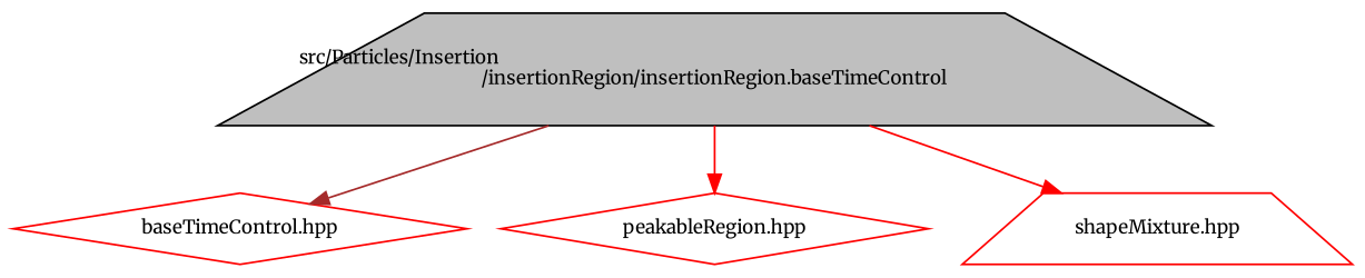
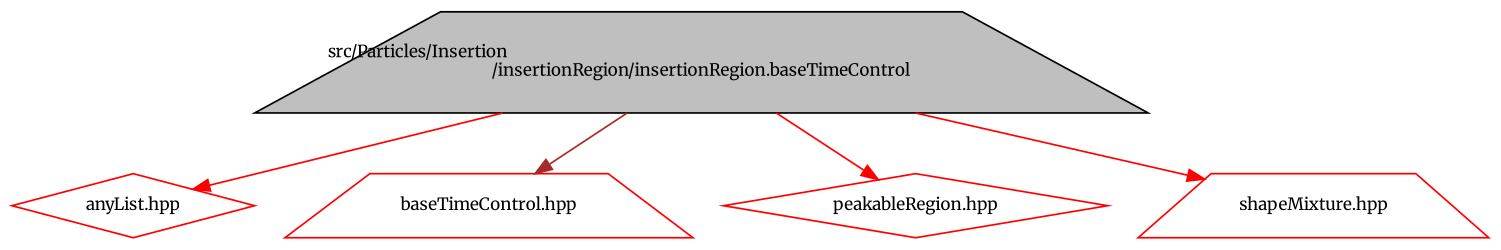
  digraph {
    fontname=Merriweather
    node [color=red fillcolor=white fontname=Merriweather fontsize=10 shape=trapezium style=filled]
    edge [color=red fontname=Merriweather fontsize=10 labelfontname=Helvetica labelfontsize=10 style=solid]
    n1 [color=black fillcolor=grey75 fontcolor=black height=0.2 label="src/Particles/Insertion\l/insertionRegion/insertionRegion.baseTimeControl" width=0.4]
-   n3 [height=0.2 label="baseTimeControl.hpp" shape=diamond width=0.4]
+   n2 [height=0.2 label="anyList.hpp" shape=diamond width=0.4]
+   n3 [height=0.2 label="baseTimeControl.hpp" width=0.4]
    n4 [height=0.2 label="peakableRegion.hpp" shape=diamond width=0.4]
    n5 [height=0.2 label="shapeMixture.hpp" width=0.4]
+   n1 -> n2
    n1 -> n3 [color=brown]
    n1 -> n4
    n1 -> n5
  }
